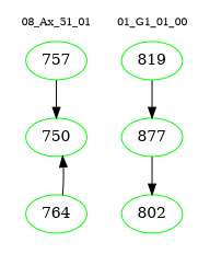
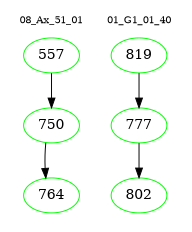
  digraph {
    node [color=green]
    edge [color=black]
-   n1 [label=757]
+   n1 [label=557]
    n2 [label=750]
    n3 [label=764]
    n4 [label=819]
-   n5 [label=877]
+   n5 [label=777]
    n6 [label=802]
    subgraph cluster_1 {
      color=white
      fontsize=10
      label="08_Ax_51_01"
      n1
      n2
      n3
    }
    subgraph cluster_2 {
      color=white
      fontsize=10
-     label="01_G1_01_00"
+     label="01_G1_01_40"
      n4
      n5
      n6
    }
    n1 -> n2
-   n3 -> n2
+   n2 -> n3
    n4 -> n5
    n5 -> n6
  }
